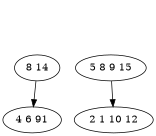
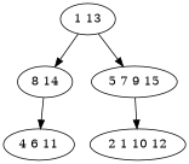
  digraph {
    fontname="DejaVu Serif"
    node [fontname="DejaVu Serif"]
    edge [fontname="DejaVu Serif"]
+   n1 [label="1 13"]
    n2 [label="8 14"]
-   n3 [label="5 8 9 15"]
-   n4 [label="4 6 91"]
+   n3 [label="5 7 9 15"]
+   n4 [label="4 6 11"]
    n5 [label="2 1 10 12"]
+   n1 -> n2
+   n1 -> n3
    n2 -> n4
    n3 -> n5
  }
